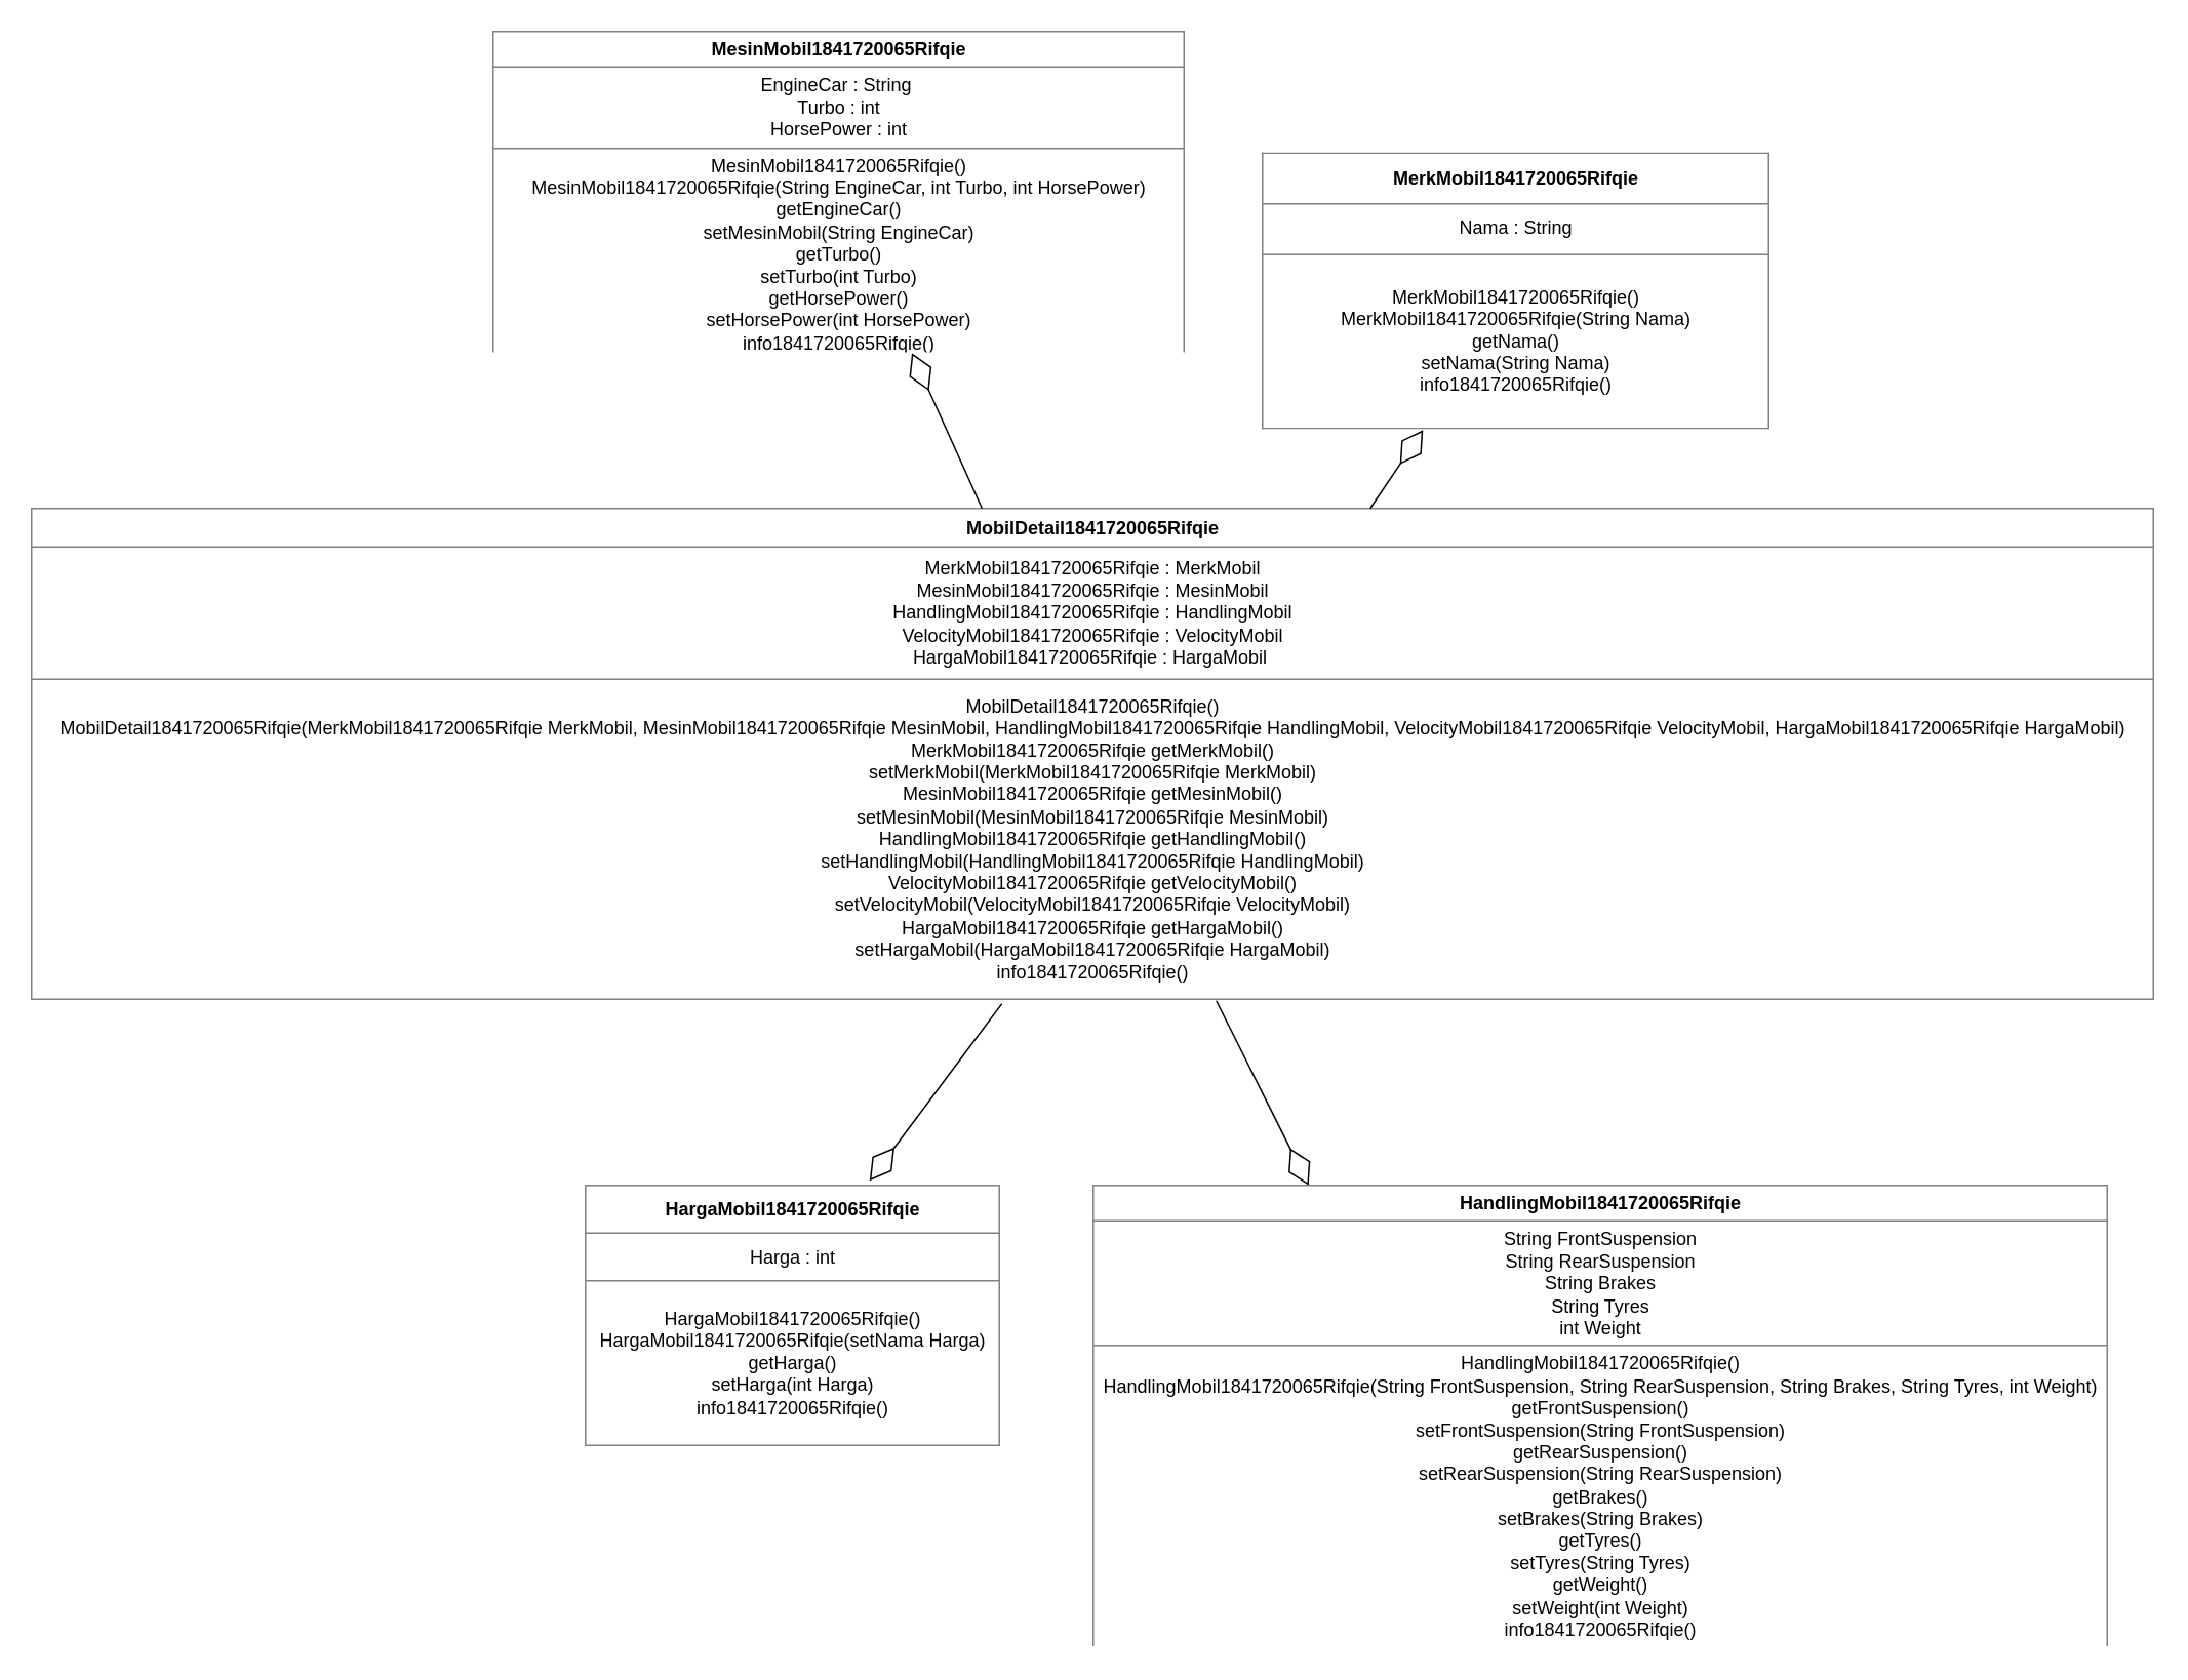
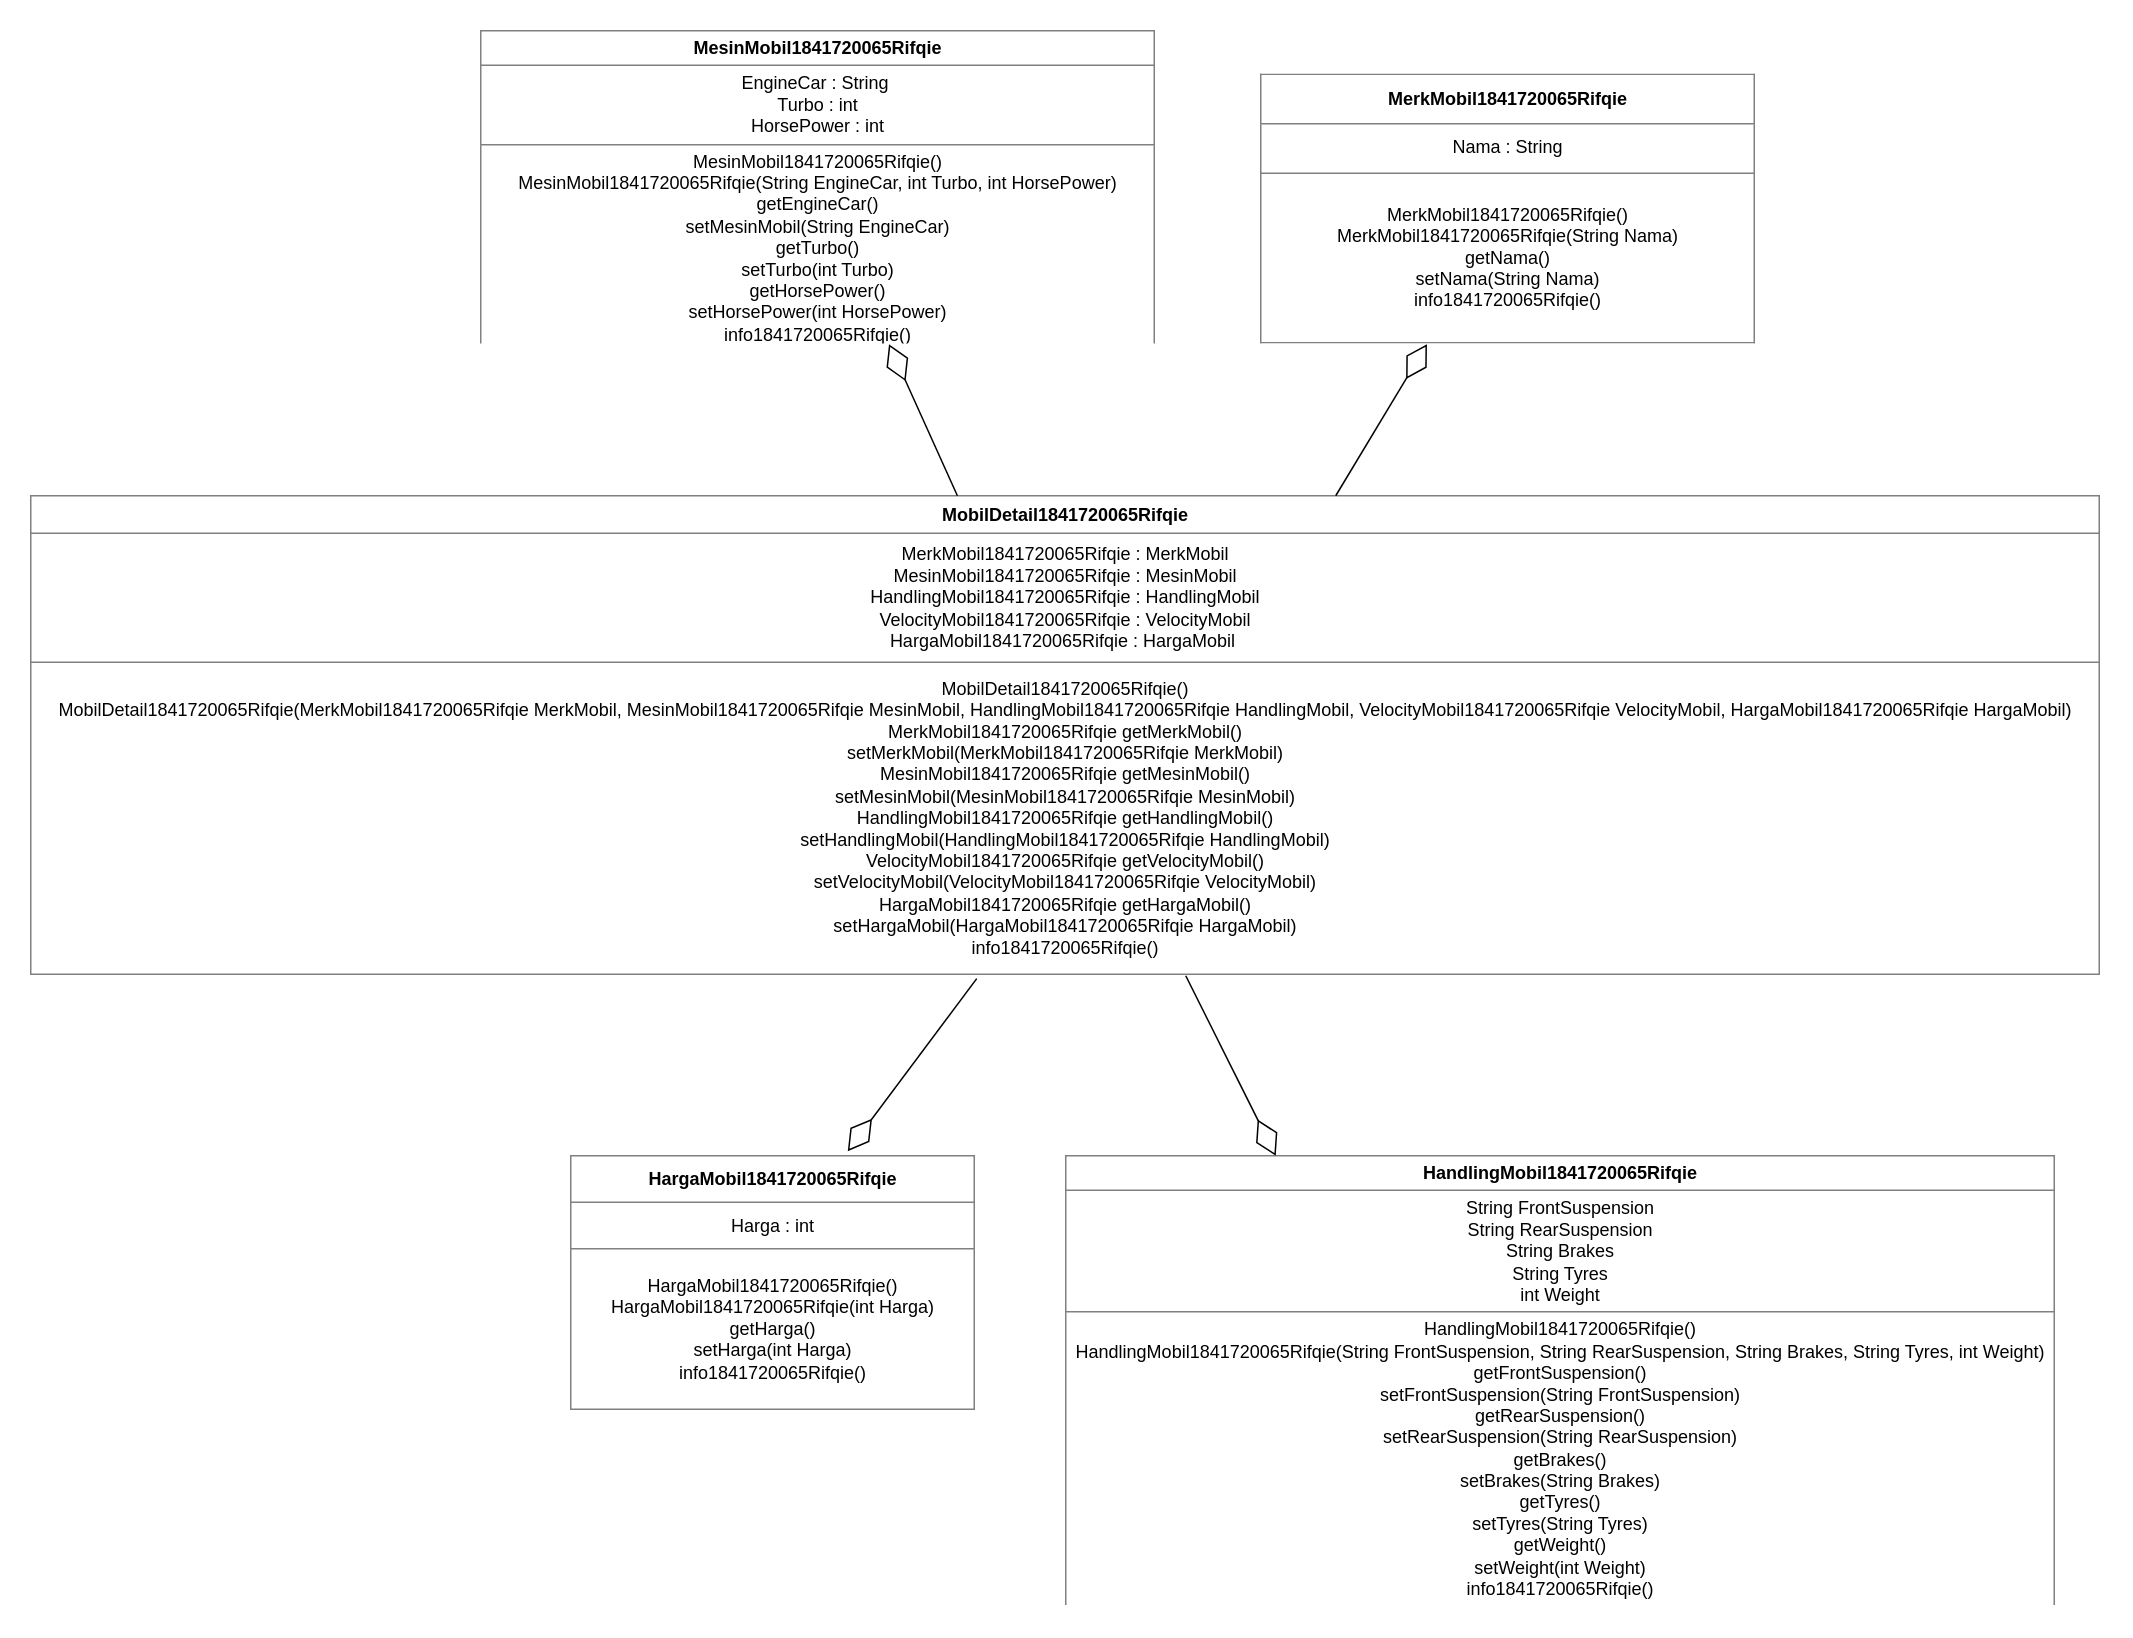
  <mxCell id="0" />
  <mxCell id="1" parent="0" />
  <mxCell id="2" value="&lt;table border=&quot;1&quot; width=&quot;100%&quot; cellpadding=&quot;4&quot; style=&quot;width: 100% ; height: 100% ; border-collapse: collapse&quot;&gt;&lt;tbody&gt;&lt;tr&gt;&lt;th align=&quot;center&quot;&gt;MobilDetail1841720065Rifqie&lt;/th&gt;&lt;/tr&gt;&lt;tr&gt;&lt;td align=&quot;center&quot;&gt;MerkMobil1841720065Rifqie&amp;nbsp;: MerkMobil&lt;br&gt;MesinMobil1841720065Rifqie&amp;nbsp;: MesinMobil&lt;br&gt;HandlingMobil1841720065Rifqie&amp;nbsp;: HandlingMobil&lt;br&gt;VelocityMobil1841720065Rifqie&amp;nbsp;: VelocityMobil&lt;br&gt;HargaMobil1841720065Rifqie&amp;nbsp;: HargaMobil&amp;nbsp;&lt;br&gt;&lt;/td&gt;&lt;/tr&gt;&lt;tr&gt;&lt;td align=&quot;center&quot;&gt;MobilDetail1841720065Rifqie()&lt;br&gt;MobilDetail1841720065Rifqie(MerkMobil1841720065Rifqie MerkMobil, MesinMobil1841720065Rifqie MesinMobil, HandlingMobil1841720065Rifqie HandlingMobil, VelocityMobil1841720065Rifqie VelocityMobil, HargaMobil1841720065Rifqie HargaMobil)&lt;br&gt;MerkMobil1841720065Rifqie getMerkMobil()&lt;br&gt;setMerkMobil(MerkMobil1841720065Rifqie MerkMobil)&lt;br&gt;MesinMobil1841720065Rifqie getMesinMobil()&lt;br&gt;setMesinMobil(MesinMobil1841720065Rifqie MesinMobil)&lt;br&gt;HandlingMobil1841720065Rifqie getHandlingMobil()&lt;br&gt;setHandlingMobil(HandlingMobil1841720065Rifqie HandlingMobil)&lt;br&gt;VelocityMobil1841720065Rifqie getVelocityMobil()&lt;br&gt;setVelocityMobil(VelocityMobil1841720065Rifqie VelocityMobil)&lt;br&gt;HargaMobil1841720065Rifqie getHargaMobil()&lt;br&gt;setHargaMobil(HargaMobil1841720065Rifqie HargaMobil)&lt;br&gt;info1841720065Rifqie()&lt;br&gt;&lt;/td&gt;&lt;/tr&gt;&lt;/tbody&gt;&lt;/table&gt;" style="text;html=1;strokeColor=none;fillColor=none;overflow=fill;" vertex="1" parent="1"><mxGeometry x="20" y="330" width="1380" height="320" as="geometry" /></mxCell>
  <mxCell id="3" value="" style="endArrow=diamondThin;endFill=0;endSize=24;html=1;" edge="1" parent="1" source="2" target="4"><mxGeometry width="160" relative="1" as="geometry"><mxPoint x="690" as="sourcePoint" y="310" /><mxPoint x="610" y="250" as="targetPoint" /></mxGeometry></mxCell>
  <mxCell id="4" value="&lt;table border=&quot;1&quot; width=&quot;100%&quot; cellpadding=&quot;4&quot; style=&quot;width: 100% ; height: 100% ; border-collapse: collapse&quot;&gt;&lt;tbody&gt;&lt;tr&gt;&lt;th align=&quot;center&quot;&gt;MesinMobil1841720065Rifqie&lt;br&gt;&lt;/th&gt;&lt;/tr&gt;&lt;tr&gt;&lt;td align=&quot;center&quot;&gt;EngineCar : String&amp;nbsp;&lt;br&gt;Turbo : int&lt;br&gt;HorsePower : int&lt;br&gt;&lt;/td&gt;&lt;/tr&gt;&lt;tr&gt;&lt;td align=&quot;center&quot;&gt;MesinMobil1841720065Rifqie()&lt;br&gt;MesinMobil1841720065Rifqie(String EngineCar, int Turbo, int HorsePower)&lt;br&gt;getEngineCar()&lt;br&gt;setMesinMobil(String EngineCar)&lt;br&gt;getTurbo()&lt;br&gt;setTurbo(int Turbo)&lt;br&gt;getHorsePower()&lt;br&gt;setHorsePower(int HorsePower)&lt;br&gt;info1841720065Rifqie()&lt;br&gt;&lt;/td&gt;&lt;/tr&gt;&lt;/tbody&gt;&lt;/table&gt;" style="text;html=1;strokeColor=none;fillColor=none;overflow=fill;" vertex="1" parent="1"><mxGeometry x="320" y="20" width="450" height="209" as="geometry" /></mxCell>
  <mxCell id="5" value="" style="endArrow=diamondThin;endFill=0;endSize=24;html=1;" edge="1" parent="1" target="6"><mxGeometry width="160" relative="1" as="geometry"><mxPoint x="890" y="330" as="sourcePoint" /><mxPoint x="960" y="230" as="targetPoint" /></mxGeometry></mxCell>
- <mxCell id="6" value="&lt;table border=&quot;1&quot; width=&quot;100%&quot; cellpadding=&quot;4&quot; style=&quot;width: 100% ; height: 100% ; border-collapse: collapse&quot;&gt;&lt;tbody&gt;&lt;tr&gt;&lt;th align=&quot;center&quot;&gt;MerkMobil1841720065Rifqie&lt;br&gt;&lt;/th&gt;&lt;/tr&gt;&lt;tr&gt;&lt;td align=&quot;center&quot;&gt;Nama : String&lt;br&gt;&lt;/td&gt;&lt;/tr&gt;&lt;tr&gt;&lt;td align=&quot;center&quot;&gt;MerkMobil1841720065Rifqie()&lt;br&gt;MerkMobil1841720065Rifqie(String Nama)&lt;br&gt;getNama()&lt;br&gt;setNama(String Nama)&lt;br&gt;info1841720065Rifqie()&lt;br&gt;&lt;/td&gt;&lt;/tr&gt;&lt;/tbody&gt;&lt;/table&gt;" style="text;html=1;strokeColor=none;fillColor=none;overflow=fill;" vertex="1" parent="1"><mxGeometry x="820" y="99" width="330" height="180" as="geometry" /></mxCell>
- <mxCell id="7" value="&lt;table border=&quot;1&quot; width=&quot;100%&quot; cellpadding=&quot;4&quot; style=&quot;width: 100% ; height: 100% ; border-collapse: collapse&quot;&gt;&lt;tbody&gt;&lt;tr&gt;&lt;th align=&quot;center&quot;&gt;HargaMobil1841720065Rifqie&lt;br&gt;&lt;/th&gt;&lt;/tr&gt;&lt;tr&gt;&lt;td align=&quot;center&quot;&gt;Harga : int&lt;br&gt;&lt;/td&gt;&lt;/tr&gt;&lt;tr&gt;&lt;td align=&quot;center&quot;&gt;HargaMobil1841720065Rifqie()&lt;br&gt;HargaMobil1841720065Rifqie(setNama Harga)&lt;br&gt;getHarga()&lt;br&gt;setHarga(int Harga)&lt;br&gt;info1841720065Rifqie()&lt;br&gt;&lt;/td&gt;&lt;/tr&gt;&lt;/tbody&gt;&lt;/table&gt;" style="text;html=1;strokeColor=none;fillColor=none;overflow=fill;" vertex="1" parent="1"><mxGeometry x="380" y="770" width="270" height="170" as="geometry" /></mxCell>
+ <mxCell id="6" value="&lt;table border=&quot;1&quot; width=&quot;100%&quot; cellpadding=&quot;4&quot; style=&quot;width: 100% ; height: 100% ; border-collapse: collapse&quot;&gt;&lt;tbody&gt;&lt;tr&gt;&lt;th align=&quot;center&quot;&gt;MerkMobil1841720065Rifqie&lt;br&gt;&lt;/th&gt;&lt;/tr&gt;&lt;tr&gt;&lt;td align=&quot;center&quot;&gt;Nama : String&lt;br&gt;&lt;/td&gt;&lt;/tr&gt;&lt;tr&gt;&lt;td align=&quot;center&quot;&gt;MerkMobil1841720065Rifqie()&lt;br&gt;MerkMobil1841720065Rifqie(String Nama)&lt;br&gt;getNama()&lt;br&gt;setNama(String Nama)&lt;br&gt;info1841720065Rifqie()&lt;br&gt;&lt;/td&gt;&lt;/tr&gt;&lt;/tbody&gt;&lt;/table&gt;" style="text;html=1;strokeColor=none;fillColor=none;overflow=fill;" vertex="1" parent="1"><mxGeometry x="840" y="49" width="330" height="180" as="geometry" /></mxCell>
+ <mxCell id="7" value="&lt;table border=&quot;1&quot; width=&quot;100%&quot; cellpadding=&quot;4&quot; style=&quot;width: 100% ; height: 100% ; border-collapse: collapse&quot;&gt;&lt;tbody&gt;&lt;tr&gt;&lt;th align=&quot;center&quot;&gt;HargaMobil1841720065Rifqie&lt;br&gt;&lt;/th&gt;&lt;/tr&gt;&lt;tr&gt;&lt;td align=&quot;center&quot;&gt;Harga : int&lt;br&gt;&lt;/td&gt;&lt;/tr&gt;&lt;tr&gt;&lt;td align=&quot;center&quot;&gt;HargaMobil1841720065Rifqie()&lt;br&gt;HargaMobil1841720065Rifqie(int Harga)&lt;br&gt;getHarga()&lt;br&gt;setHarga(int Harga)&lt;br&gt;info1841720065Rifqie()&lt;br&gt;&lt;/td&gt;&lt;/tr&gt;&lt;/tbody&gt;&lt;/table&gt;" style="text;html=1;strokeColor=none;fillColor=none;overflow=fill;" vertex="1" parent="1"><mxGeometry x="380" y="770" width="270" height="170" as="geometry" /></mxCell>
  <mxCell id="8" value="&lt;table border=&quot;1&quot; width=&quot;100%&quot; cellpadding=&quot;4&quot; style=&quot;width: 100% ; height: 100% ; border-collapse: collapse&quot;&gt;&lt;tbody&gt;&lt;tr&gt;&lt;th align=&quot;center&quot;&gt;HandlingMobil1841720065Rifqie&lt;/th&gt;&lt;/tr&gt;&lt;tr&gt;&lt;td align=&quot;center&quot;&gt;String FrontSuspension&lt;br&gt;String RearSuspension&lt;br&gt;String Brakes&lt;br&gt;String Tyres&lt;br&gt;int Weight&lt;br&gt;&lt;/td&gt;&lt;/tr&gt;&lt;tr&gt;&lt;td align=&quot;center&quot;&gt;HandlingMobil1841720065Rifqie()&lt;br&gt;HandlingMobil1841720065Rifqie(String FrontSuspension, String RearSuspension, String Brakes, String Tyres, int Weight)&lt;br&gt;getFrontSuspension()&lt;br&gt;setFrontSuspension(String FrontSuspension)&lt;br&gt;getRearSuspension()&lt;br&gt;setRearSuspension(String RearSuspension)&lt;br&gt;getBrakes()&lt;br&gt;setBrakes(String Brakes)&lt;br&gt;getTyres()&lt;br&gt;setTyres(String Tyres)&lt;br&gt;getWeight()&lt;br&gt;setWeight(int Weight)&lt;br&gt;info1841720065Rifqie()&lt;br&gt;&lt;/td&gt;&lt;/tr&gt;&lt;/tbody&gt;&lt;/table&gt;" style="text;html=1;strokeColor=none;fillColor=none;overflow=fill;" vertex="1" parent="1"><mxGeometry x="709.833" y="770" width="660" height="300" as="geometry" /></mxCell>
  <mxCell id="9" value="" style="endArrow=diamondThin;endFill=0;endSize=24;html=1;exitX=0.457;exitY=1.006;exitDx=0;exitDy=0;entryX=0.684;entryY=-0.018;entryDx=0;entryDy=0;entryPerimeter=0;exitPerimeter=0;" edge="1" parent="1" source="2" target="7"><mxGeometry width="160" relative="1" as="geometry"><mxPoint x="722.77" y="770" as="sourcePoint" /><mxPoint x="610" y="720" as="targetPoint" /></mxGeometry></mxCell>
  <mxCell id="10" value="" style="endArrow=diamondThin;endFill=0;endSize=24;html=1;" edge="1" parent="1" source="2"><mxGeometry width="160" relative="1" as="geometry"><mxPoint x="935.77" y="820.5" as="sourcePoint" /><mxPoint x="850" y="770" as="targetPoint" /></mxGeometry></mxCell>
